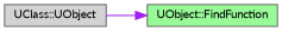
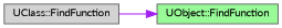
  digraph {
    rankdir=RL
    fontname=Lato
    node [fontname=Lato fontsize=10 shape=box style=filled]
    n1 [color=gray40 fillcolor=palegreen fontcolor=black height=0.2 label="UObject::FindFunction" width=0.4]
-   n2 [color=grey40 fillcolor=lightgrey height=0.2 label="UClass::UObject" width=0.4]
+   n2 [color=grey40 fillcolor=lightgrey height=0.2 label="UClass::FindFunction" width=0.4]
    n1 -> n2 [color=purple dir=back fontname=Lato fontsize=10 labelfontname=Helvetica labelfontsize=10 style=solid]
  }
